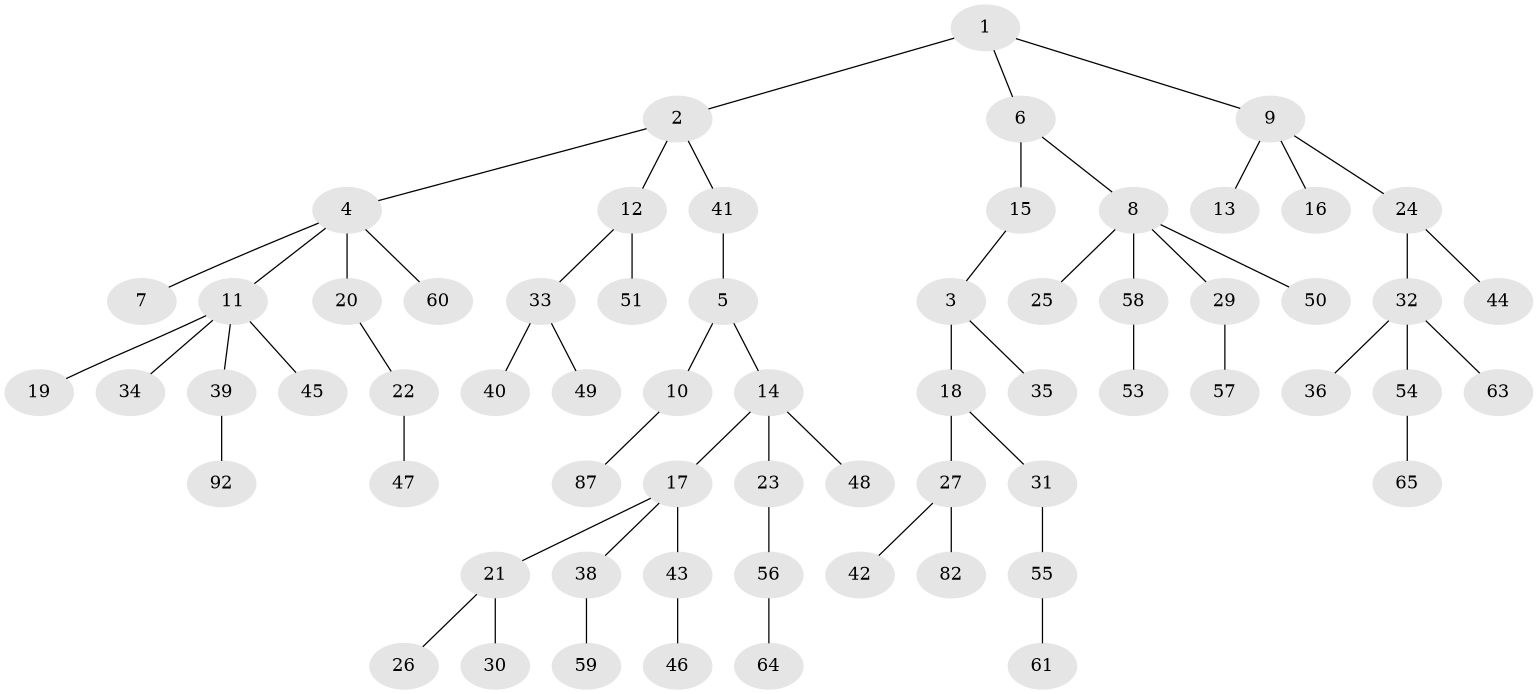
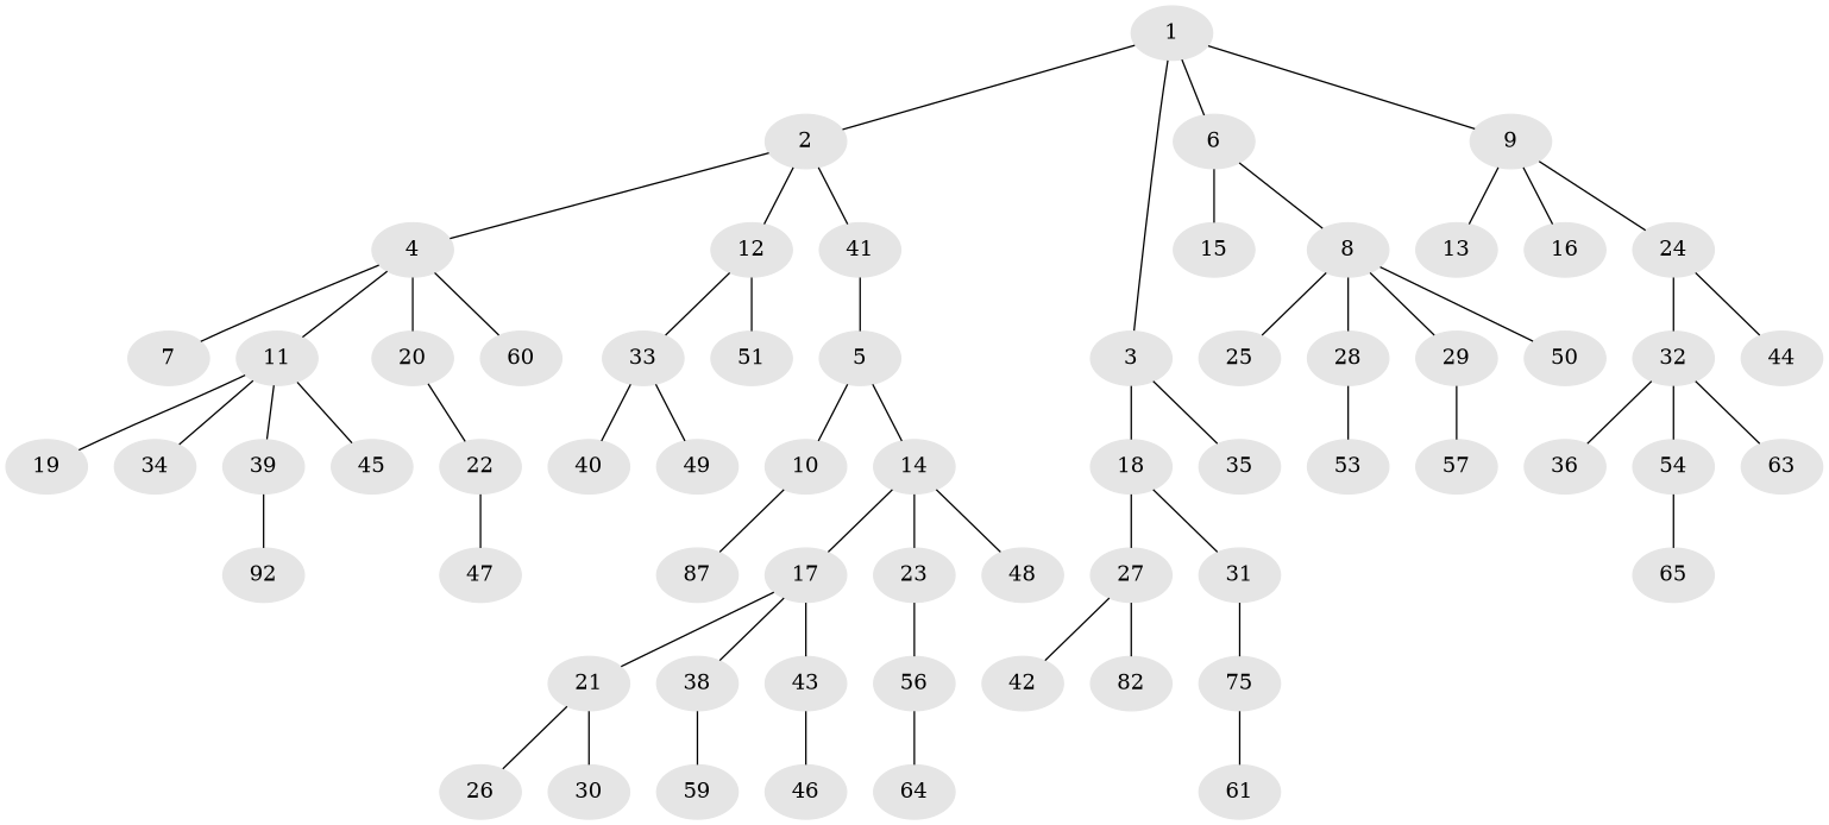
  graph {
    node [color=gray90 style=filled]
    1
    2
    3
    6
    9
    4
    12
    41
    18
    35
    8
    15
    13
    16
    24
    7
    11
    20
    60
    5
    10
    14
    33
    51
    27
    31
    19
    34
    39
    45
    22
    n32 [label=87]
    17
    23
    48
    25
-   28 [label=58]
+   28
    29
    50
    53
    57
    32
    44
    n44 [label=92]
    40
    49
    21
    38
    43
    56
    26
    30
    59
    46
    42
    n56 [label=82]
-   55
+   55 [label=75]
    47
    64
    36
    54
    63
    61
    65
    1 -- 2
-   15 -- 3
+   1 -- 3
    1 -- 6
    1 -- 9
    2 -- 4
    2 -- 12
    2 -- 41
    3 -- 18
    3 -- 35
    6 -- 8
    6 -- 15
    9 -- 13
    9 -- 16
    9 -- 24
    4 -- 7
    4 -- 11
    4 -- 20
    4 -- 60
    12 -- 33
    12 -- 51
    41 -- 5
    18 -- 27
    18 -- 31
    8 -- 25
    8 -- 28
    8 -- 29
    8 -- 50
    24 -- 32
    24 -- 44
    11 -- 19
    11 -- 34
    11 -- 39
    11 -- 45
    20 -- 22
    5 -- 10
    5 -- 14
    10 -- n32
    14 -- 17
    14 -- 23
    14 -- 48
    33 -- 40
    33 -- 49
    27 -- 42
    27 -- n56
    31 -- 55
    39 -- n44
    22 -- 47
    17 -- 21
    17 -- 38
    17 -- 43
    23 -- 56
    28 -- 53
    29 -- 57
    32 -- 36
    32 -- 54
    32 -- 63
    21 -- 26
    21 -- 30
    38 -- 59
    43 -- 46
    56 -- 64
    55 -- 61
    54 -- 65
  }
